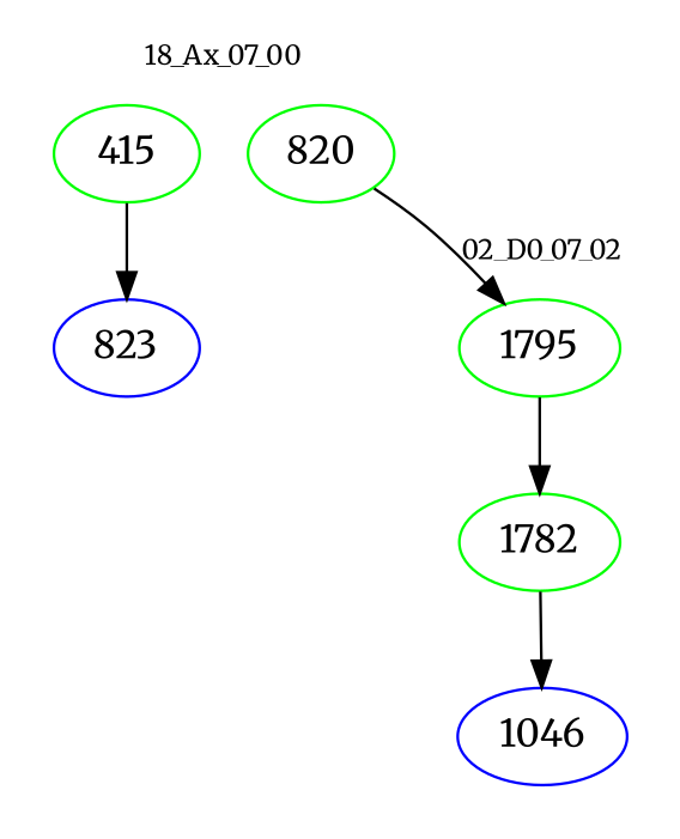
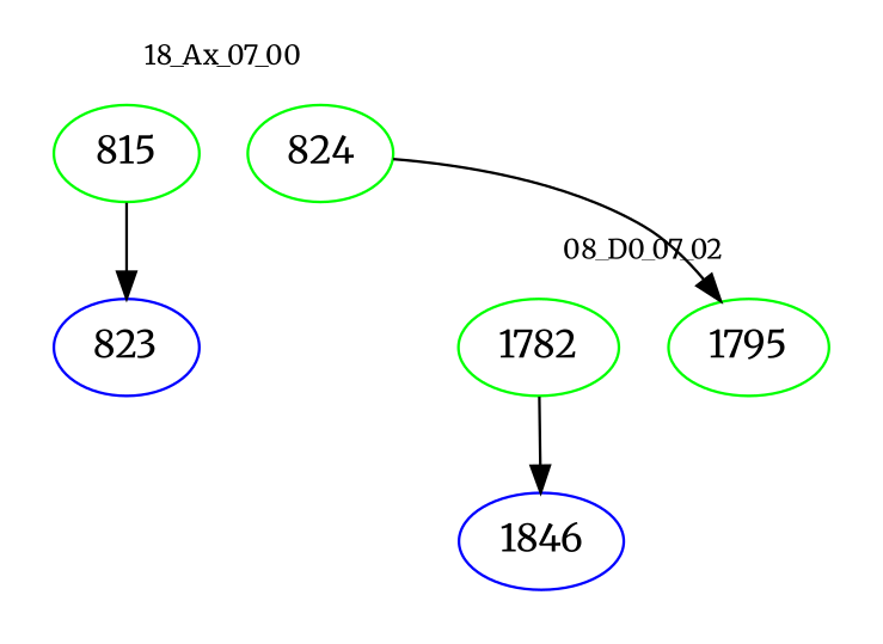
  digraph {
    fontname=Merriweather
    node [color=green fontname=Merriweather]
    edge [color=black fontname=Merriweather]
-   n1 [label=820]
-   n2 [label=415]
+   n1 [label=824]
+   n2 [label=815]
    n3 [color=blue label=823]
    n4 [label=1795]
    n5 [label=1782]
-   n6 [color=blue label=1046]
+   n6 [color=blue label=1846]
    subgraph cluster_1 {
      color=white
      fontsize=10
      label="18_Ax_07_00"
      n1
      n2
      n3
    }
    subgraph cluster_2 {
      color=white
      fontsize=10
-     label="02_D0_07_02"
+     label="08_D0_07_02"
      n4
      n5
      n6
    }
    n1 -> n4
    n2 -> n3
-   n4 -> n5
    n5 -> n6
  }
